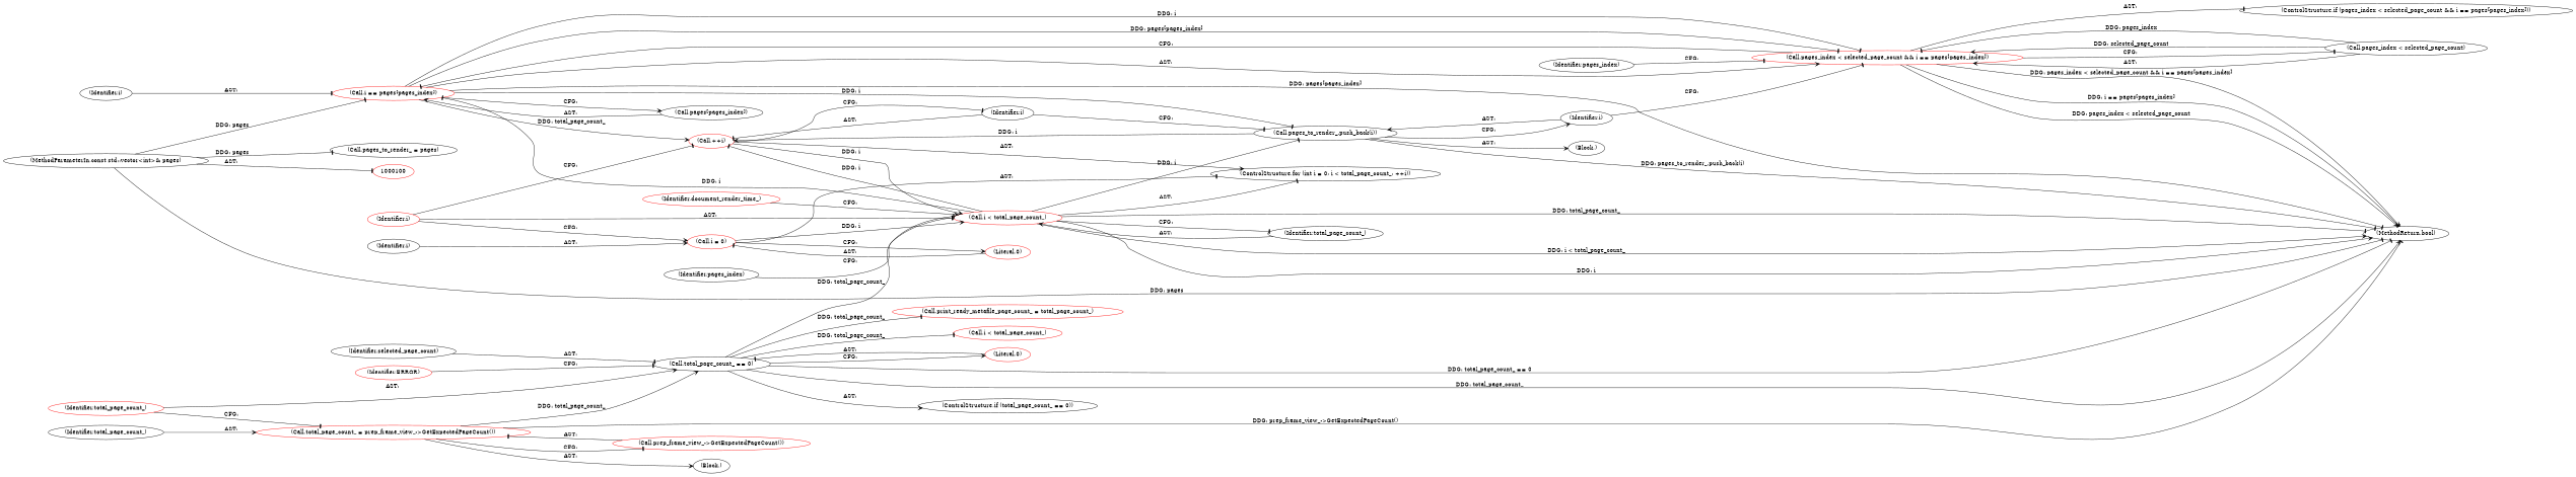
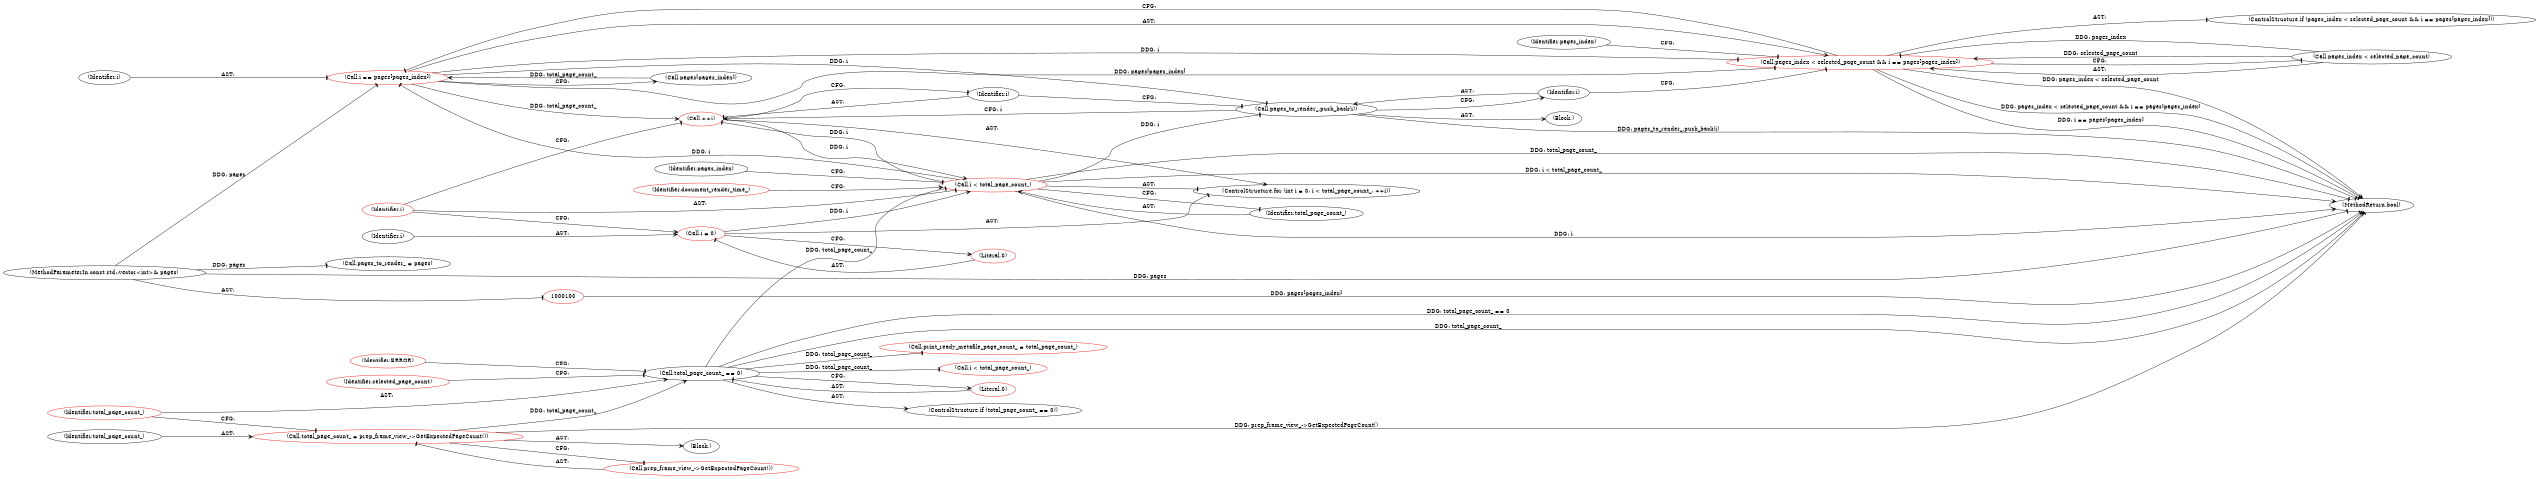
  digraph {
    rankdir=LR
    node [color=black]
    edge [arrowhead=tee]
    n1 [color=red label="(Call,i == pages[pages_index])"]
    n2 [color=red label="(Call,++i)"]
    n3 [label="(Call,pages_to_render_.push_back(i))"]
    n4 [color=red label="(Call,pages_index < selected_page_count && i == pages[pages_index])"]
    n5 [label="(Call,pages[pages_index])"]
    n6 [label="(MethodReturn,bool)"]
    n7 [color=red label="(Call,i < total_page_count_)"]
    n8 [label="(ControlStructure,for (int i = 0; i < total_page_count_; ++i))"]
    n9 [label="(Identifier,i)"]
    n10 [label="(Identifier,i)"]
    n11 [label="(Block,)"]
    n12 [label="(ControlStructure,if (pages_index < selected_page_count && i == pages[pages_index]))"]
    n13 [label="(Call,pages_index < selected_page_count)"]
    n14 [label="(Identifier,total_page_count_)"]
    n15 [label="(MethodParameterIn,const std::vector<int>& pages)"]
    n16 [label="(Call,pages_to_render_ = pages)"]
    1000100 [color=red]
    n18 [color=red label="(Call,i = 0)"]
    n19 [color=red label="(Literal,0)"]
    n20 [label="(Call,total_page_count_ == 0)"]
    n21 [label="(ControlStructure,if (total_page_count_ == 0))"]
    n22 [color=red label="(Call,print_ready_metafile_page_count_ = total_page_count_)"]
    n23 [color=red label="(Call,i < total_page_count_)"]
    n24 [color=red label="(Literal,0)"]
    n25 [color=red label="(Call,total_page_count_ = prep_frame_view_->GetExpectedPageCount())"]
    n26 [color=red label="(Call,prep_frame_view_->GetExpectedPageCount())"]
    n27 [label="(Block,)"]
    n28 [color=red label="(Identifier,ERROR)"]
    n29 [label="(Identifier,i)"]
    n30 [label="(Identifier,total_page_count_)"]
    n31 [color=red label="(Identifier,i)"]
    n32 [label="(Identifier,pages_index)"]
    n33 [color=red label="(Identifier,document_render_time_)"]
    n34 [label="(Identifier,pages_index)"]
    n35 [color=red label="(Identifier,total_page_count_)"]
    n36 [label="(Identifier,i)"]
-   n37 [label="(Identifier,selected_page_count)"]
+   n37 [color=red label="(Identifier,selected_page_count)"]
    n1 -> n2 [arrowhead=vee label="DDG: total_page_count_"]
    n1 -> n3 [label="DDG: i"]
    n1 -> n4 [arrowhead=vee label="AST: "]
    n1 -> n4 [label="DDG: i"]
    n1 -> n4 [label="DDG: pages[pages_index]"]
    n1 -> n5 [arrowhead=vee label="CFG: "]
-   n1 -> n6 [label="DDG: pages[pages_index]"]
+   1000100 -> n6 [label="DDG: pages[pages_index]"]
    n2 -> n7 [arrowhead=vee label="DDG: i"]
    n2 -> n8 [arrowhead=vee label="AST: "]
    n2 -> n9 [label="CFG: "]
-   n3 -> n2 [arrowhead=vee label="DDG: i"]
+   n3 -> n2 [arrowhead=vee label="CFG: i"]
    n3 -> n6 [label="DDG: pages_to_render_.push_back(i)"]
    n3 -> n10 [arrowhead=vee label="CFG: "]
    n3 -> n11 [arrowhead=vee label="AST: "]
    n4 -> n1 [label="CFG: "]
    n4 -> n6 [label="DDG: i == pages[pages_index]"]
    n4 -> n6 [arrowhead=vee label="DDG: pages_index < selected_page_count"]
    n4 -> n6 [arrowhead=vee label="DDG: pages_index < selected_page_count && i == pages[pages_index]"]
    n4 -> n12 [label="AST: "]
    n4 -> n13 [label="CFG: "]
-   n5 -> n1 [arrowhead=vee label="AST: "]
+   n5 -> n1 [arrowhead=vee label="DDG: total_page_count_"]
    n7 -> n1 [label="DDG: i"]
    n7 -> n2 [label="DDG: i"]
    n7 -> n3 [label="DDG: i"]
    n7 -> n6 [label="DDG: total_page_count_"]
    n7 -> n6 [arrowhead=vee label="DDG: i < total_page_count_"]
    n7 -> n6 [arrowhead=vee label="DDG: i"]
    n7 -> n8 [label="AST: "]
    n7 -> n14 [label="CFG: "]
    n9 -> n2 [label="AST: "]
    n9 -> n3 [label="CFG: "]
    n10 -> n3 [arrowhead=vee label="AST: "]
    n10 -> n4 [label="CFG: "]
    n13 -> n4 [arrowhead=vee label="AST: "]
    n13 -> n4 [label="DDG: pages_index"]
    n13 -> n4 [arrowhead=vee label="DDG: selected_page_count"]
    n14 -> n7 [arrowhead=vee label="AST: "]
    n15 -> n1 [label="DDG: pages"]
    n15 -> n6 [label="DDG: pages"]
    n15 -> n16 [label="DDG: pages"]
    n15 -> 1000100 [label="AST: "]
    n18 -> n7 [arrowhead=vee label="DDG: i"]
    n18 -> n8 [label="AST: "]
    n18 -> n19 [arrowhead=vee label="CFG: "]
    n19 -> n18 [label="AST: "]
    n20 -> n6 [arrowhead=vee label="DDG: total_page_count_"]
    n20 -> n6 [label="DDG: total_page_count_ == 0"]
    n20 -> n7 [label="DDG: total_page_count_"]
    n20 -> n21 [arrowhead=vee label="AST: "]
    n20 -> n22 [label="DDG: total_page_count_"]
    n20 -> n23 [label="DDG: total_page_count_"]
    n20 -> n24 [arrowhead=vee label="CFG: "]
    n24 -> n20 [label="AST: "]
    n25 -> n6 [label="DDG: prep_frame_view_->GetExpectedPageCount()"]
    n25 -> n20 [arrowhead=vee label="DDG: total_page_count_"]
    n25 -> n26 [label="CFG: "]
    n25 -> n27 [arrowhead=vee label="AST: "]
    n26 -> n25 [label="AST: "]
    n28 -> n20 [label="CFG: "]
    n29 -> n1 [label="AST: "]
    n30 -> n25 [arrowhead=vee label="AST: "]
    n31 -> n2 [label="CFG: "]
    n31 -> n7 [label="AST: "]
    n31 -> n18 [arrowhead=vee label="CFG: "]
    n32 -> n7 [label="CFG: "]
    n33 -> n7 [arrowhead=vee label="CFG: "]
    n34 -> n4 [label="CFG: "]
    n35 -> n20 [arrowhead=vee label="AST: "]
    n35 -> n25 [label="CFG: "]
    n36 -> n18 [arrowhead=vee label="AST: "]
-   n37 -> n20 [label="AST: "]
+   n37 -> n20 [label="CFG: "]
  }
